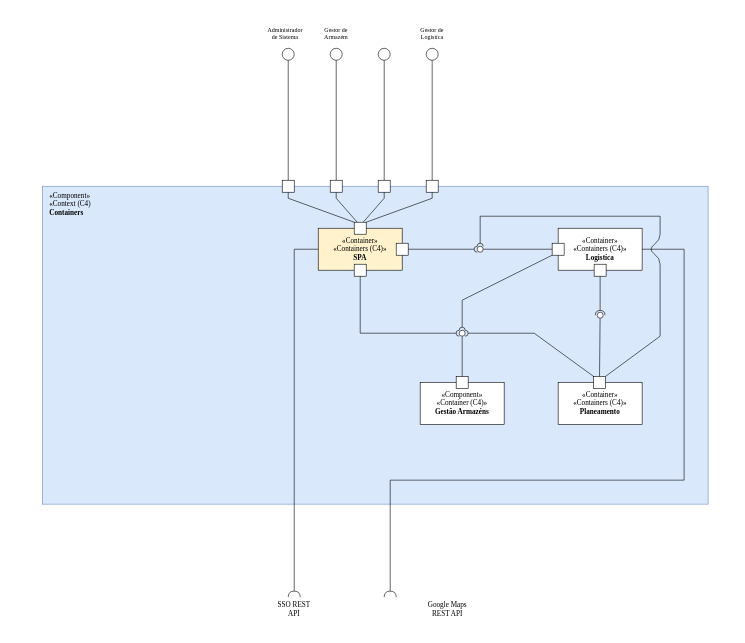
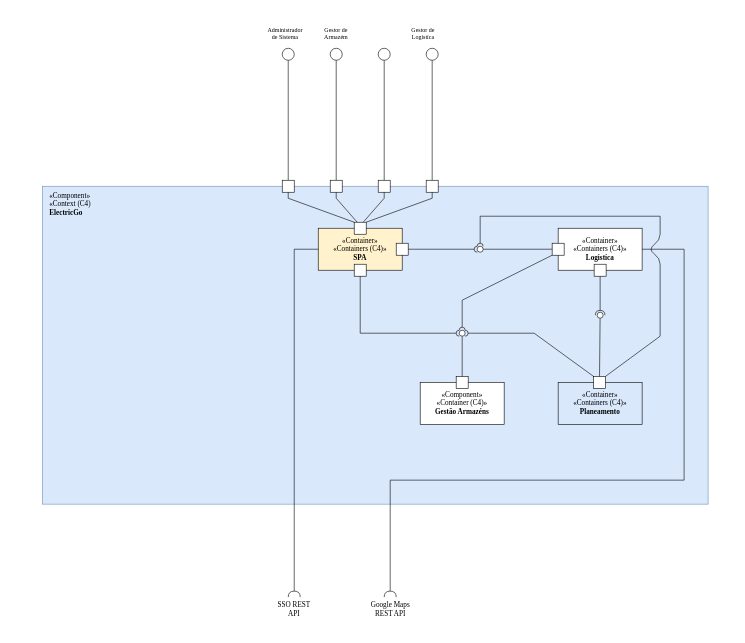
  <mxCell id="0" />
  <mxCell id="1" parent="0" />
  <mxCell id="2" value="" style="rounded=0;whiteSpace=wrap;html=1;fontFamily=Product Sans;fontSize=10;fontStyle=0;strokeColor=none;" parent="1" vertex="1"><mxGeometry x="20" y="20" width="1200" height="1030" as="geometry" /></mxCell>
  <mxCell id="3" value="" style="rounded=0;whiteSpace=wrap;html=1;connectable=0;fillColor=#dae8fc;strokeColor=#6c8ebf;" parent="1" vertex="1"><mxGeometry x="70" y="310" width="1110" height="530" as="geometry" /></mxCell>
  <mxCell id="4" value="" style="whiteSpace=wrap;html=1;aspect=fixed;" parent="1" vertex="1"><mxGeometry x="470" y="300" width="20" height="20" as="geometry" /></mxCell>
  <mxCell id="5" value="" style="whiteSpace=wrap;html=1;aspect=fixed;" parent="1" vertex="1"><mxGeometry x="550" y="300" width="20" height="20" as="geometry" /></mxCell>
  <mxCell id="6" value="" style="whiteSpace=wrap;html=1;aspect=fixed;" parent="1" vertex="1"><mxGeometry x="630" y="300" width="20" height="20" as="geometry" /></mxCell>
  <mxCell id="7" value="" style="whiteSpace=wrap;html=1;aspect=fixed;" parent="1" vertex="1"><mxGeometry x="710" y="300" width="20" height="20" as="geometry" /></mxCell>
  <mxCell id="8" value="" style="shape=requiredInterface;html=1;verticalLabelPosition=bottom;sketch=0;rotation=-90;" parent="1" vertex="1"><mxGeometry x="485" y="980" width="10" height="20" as="geometry" /></mxCell>
  <mxCell id="9" value="" style="endArrow=none;html=1;rounded=0;exitX=1;exitY=0.5;exitDx=0;exitDy=0;exitPerimeter=0;entryX=0.5;entryY=1;entryDx=0;entryDy=0;" parent="1" source="8" edge="1"><mxGeometry width="50" height="50" relative="1" as="geometry"><mxPoint x="470" y="800" as="sourcePoint" /><mxPoint x="490" y="840" as="targetPoint" /></mxGeometry></mxCell>
  <mxCell id="10" value="" style="shape=requiredInterface;html=1;verticalLabelPosition=bottom;sketch=0;rotation=-90;" parent="1" vertex="1"><mxGeometry x="645" y="980" width="10" height="20" as="geometry" /></mxCell>
  <mxCell id="11" value="" style="endArrow=none;html=1;rounded=0;exitX=1;exitY=0.5;exitDx=0;exitDy=0;exitPerimeter=0;entryX=0.5;entryY=1;entryDx=0;entryDy=0;" parent="1" source="10" edge="1"><mxGeometry width="50" height="50" relative="1" as="geometry"><mxPoint x="630" y="800" as="sourcePoint" /><mxPoint x="650" y="840" as="targetPoint" /></mxGeometry></mxCell>
  <mxCell id="12" value="&lt;font face=&quot;Product Sans&quot;&gt;SSO REST API&lt;/font&gt;" style="text;html=1;strokeColor=none;fillColor=none;align=center;verticalAlign=middle;whiteSpace=wrap;rounded=0;" parent="1" vertex="1"><mxGeometry x="460" y="1000" width="60" height="30" as="geometry" /></mxCell>
- <mxCell id="13" value="&lt;font face=&quot;Product Sans&quot;&gt;Google Maps REST API&lt;/font&gt;" style="text;html=1;strokeColor=none;fillColor=none;align=center;verticalAlign=middle;whiteSpace=wrap;rounded=0;" parent="1" vertex="1"><mxGeometry x="704.5" y="1000" width="81" height="30" as="geometry" /></mxCell>
- <mxCell id="14" value="«Component»&lt;br&gt;«Context (C4)&lt;br&gt;&lt;b&gt;Containers&lt;/b&gt;" style="text;html=1;strokeColor=none;fillColor=none;align=left;verticalAlign=middle;whiteSpace=wrap;rounded=0;fontFamily=Product Sans;" parent="1" vertex="1"><mxGeometry x="80" y="320" width="200" height="40" as="geometry" /></mxCell>
+ <mxCell id="13" value="&lt;font face=&quot;Product Sans&quot;&gt;Google Maps REST API&lt;/font&gt;" style="text;html=1;strokeColor=none;fillColor=none;align=center;verticalAlign=middle;whiteSpace=wrap;rounded=0;" parent="1" vertex="1"><mxGeometry x="609.5" y="1000" width="81" height="30" as="geometry" /></mxCell>
+ <mxCell id="14" value="«Component»&lt;br&gt;«Context (C4)&lt;br&gt;&lt;b&gt;ElectricGo&lt;/b&gt;" style="text;html=1;strokeColor=none;fillColor=none;align=left;verticalAlign=middle;whiteSpace=wrap;rounded=0;fontFamily=Product Sans;" parent="1" vertex="1"><mxGeometry x="80" y="320" width="200" height="40" as="geometry" /></mxCell>
  <mxCell id="15" value="«Container»&lt;br&gt;«Containers (C4)»&lt;br&gt;&lt;b&gt;SPA&lt;/b&gt;" style="rounded=0;whiteSpace=wrap;html=1;fontFamily=Product Sans;fillColor=#fff2cc;" parent="1" vertex="1"><mxGeometry x="530" y="380" width="140" height="70" as="geometry" /></mxCell>
  <mxCell id="16" value="" style="whiteSpace=wrap;html=1;aspect=fixed;" parent="1" vertex="1"><mxGeometry x="590" y="370" width="20" height="20" as="geometry" /></mxCell>
  <mxCell id="17" value="«Container»&lt;br&gt;«Containers (C4)»&lt;br&gt;&lt;b&gt;Logistíca&lt;/b&gt;" style="rounded=0;whiteSpace=wrap;html=1;fontFamily=Product Sans;" parent="1" vertex="1"><mxGeometry x="930" y="380" width="140" height="70" as="geometry" /></mxCell>
  <mxCell id="18" value="" style="whiteSpace=wrap;html=1;aspect=fixed;" parent="1" vertex="1"><mxGeometry x="990" y="440" width="20" height="20" as="geometry" /></mxCell>
- <mxCell id="19" value="«Container»&lt;br&gt;«Containers (C4)»&lt;br&gt;&lt;b&gt;Planeamento&lt;/b&gt;" style="rounded=0;whiteSpace=wrap;html=1;fontFamily=Product Sans;" parent="1" vertex="1"><mxGeometry x="930" y="637" width="140" height="70" as="geometry" /></mxCell>
+ <mxCell id="19" value="«Container»&lt;br&gt;«Containers (C4)»&lt;br&gt;&lt;b&gt;Planeamento&lt;/b&gt;" style="rounded=0;whiteSpace=wrap;html=1;fontFamily=Product Sans;fillColor=#dae8fc;" parent="1" vertex="1"><mxGeometry x="930" y="637" width="140" height="70" as="geometry" /></mxCell>
  <mxCell id="20" value="" style="whiteSpace=wrap;html=1;aspect=fixed;" parent="1" vertex="1"><mxGeometry x="660" y="405" width="20" height="20" as="geometry" /></mxCell>
  <mxCell id="21" value="" style="whiteSpace=wrap;html=1;aspect=fixed;" parent="1" vertex="1"><mxGeometry x="920" y="405" width="20" height="20" as="geometry" /></mxCell>
  <mxCell id="22" value="" style="whiteSpace=wrap;html=1;aspect=fixed;" parent="1" vertex="1"><mxGeometry x="989" y="627" width="20" height="20" as="geometry" /></mxCell>
  <mxCell id="23" value="" style="rounded=0;orthogonalLoop=1;jettySize=auto;html=1;endArrow=none;endFill=0;sketch=0;sourcePerimeterSpacing=0;targetPerimeterSpacing=0;fontFamily=Product Sans;exitX=0;exitY=0.5;exitDx=0;exitDy=0;" parent="1" source="21" target="25" edge="1"><mxGeometry relative="1" as="geometry"><mxPoint x="780" y="415" as="sourcePoint" /></mxGeometry></mxCell>
  <mxCell id="24" style="edgeStyle=none;rounded=0;orthogonalLoop=1;jettySize=auto;html=1;entryX=1;entryY=0.5;entryDx=0;entryDy=0;fontFamily=Product Sans;startArrow=halfCircle;startFill=0;endArrow=none;endFill=0;startSize=3;endSize=3;" parent="1" source="25" target="20" edge="1"><mxGeometry relative="1" as="geometry" /></mxCell>
  <mxCell id="25" value="" style="ellipse;whiteSpace=wrap;html=1;align=center;aspect=fixed;resizable=0;points=[];outlineConnect=0;sketch=0;fontFamily=Product Sans;" parent="1" vertex="1"><mxGeometry x="795" y="410" width="10" height="10" as="geometry" /></mxCell>
  <mxCell id="26" value="«Component»&lt;br&gt;«Container (C4)»&lt;br&gt;&lt;b&gt;Gestão Armazéns&lt;/b&gt;" style="rounded=0;whiteSpace=wrap;html=1;fontFamily=Product Sans;" parent="1" vertex="1"><mxGeometry x="700" y="637" width="140" height="70" as="geometry" /></mxCell>
  <mxCell id="27" value="" style="whiteSpace=wrap;html=1;aspect=fixed;" parent="1" vertex="1"><mxGeometry x="760" y="627" width="20" height="20" as="geometry" /></mxCell>
  <mxCell id="28" value="" style="whiteSpace=wrap;html=1;aspect=fixed;" parent="1" vertex="1"><mxGeometry x="590" y="440" width="20" height="20" as="geometry" /></mxCell>
  <mxCell id="29" value="" style="rounded=0;orthogonalLoop=1;jettySize=auto;html=1;endArrow=none;endFill=0;sketch=0;sourcePerimeterSpacing=0;targetPerimeterSpacing=0;fontFamily=Product Sans;exitX=0.5;exitY=0;exitDx=0;exitDy=0;" parent="1" source="27" target="33" edge="1"><mxGeometry relative="1" as="geometry"><mxPoint x="930" y="425" as="sourcePoint" /></mxGeometry></mxCell>
  <mxCell id="30" value="" style="edgeStyle=orthogonalEdgeStyle;rounded=0;orthogonalLoop=1;jettySize=auto;html=1;startArrow=halfCircle;startFill=0;endArrow=none;endFill=0;endSize=2;startSize=3;jumpSize=5;" parent="1" source="33" target="28" edge="1"><mxGeometry relative="1" as="geometry" /></mxCell>
  <mxCell id="31" style="rounded=0;orthogonalLoop=1;jettySize=auto;html=1;entryX=0;entryY=1;entryDx=0;entryDy=0;startArrow=halfCircle;startFill=0;endArrow=none;endFill=0;startSize=3;endSize=2;" parent="1" source="33" target="21" edge="1"><mxGeometry relative="1" as="geometry"><Array as="points"><mxPoint x="770" y="500" /></Array></mxGeometry></mxCell>
  <mxCell id="32" style="edgeStyle=none;rounded=0;jumpSize=5;orthogonalLoop=1;jettySize=auto;html=1;entryX=0;entryY=0;entryDx=0;entryDy=0;startArrow=halfCircle;startFill=0;endArrow=none;endFill=0;startSize=3;endSize=2;" parent="1" source="33" target="22" edge="1"><mxGeometry relative="1" as="geometry"><Array as="points"><mxPoint x="890" y="555" /></Array></mxGeometry></mxCell>
  <mxCell id="33" value="" style="ellipse;whiteSpace=wrap;html=1;align=center;aspect=fixed;resizable=0;points=[];outlineConnect=0;sketch=0;fontFamily=Product Sans;" parent="1" vertex="1"><mxGeometry x="765" y="550" width="10" height="10" as="geometry" /></mxCell>
  <mxCell id="34" value="" style="ellipse;whiteSpace=wrap;html=1;aspect=fixed;fontFamily=Product Sans;" parent="1" vertex="1"><mxGeometry x="470" y="80" width="20" height="20" as="geometry" /></mxCell>
  <mxCell id="35" value="" style="ellipse;whiteSpace=wrap;html=1;aspect=fixed;fontFamily=Product Sans;" parent="1" vertex="1"><mxGeometry x="550" y="80" width="20" height="20" as="geometry" /></mxCell>
  <mxCell id="36" value="" style="ellipse;whiteSpace=wrap;html=1;aspect=fixed;fontFamily=Product Sans;" parent="1" vertex="1"><mxGeometry x="630" y="80" width="20" height="20" as="geometry" /></mxCell>
  <mxCell id="37" value="" style="ellipse;whiteSpace=wrap;html=1;aspect=fixed;fontFamily=Product Sans;" parent="1" vertex="1"><mxGeometry x="710" y="80" width="20" height="20" as="geometry" /></mxCell>
  <mxCell id="38" value="" style="endArrow=none;html=1;rounded=0;fontFamily=Product Sans;exitX=0.5;exitY=0;exitDx=0;exitDy=0;entryX=0.5;entryY=1;entryDx=0;entryDy=0;" parent="1" source="4" target="34" edge="1"><mxGeometry width="50" height="50" relative="1" as="geometry"><mxPoint x="560" y="290" as="sourcePoint" /><mxPoint x="610" y="240" as="targetPoint" /></mxGeometry></mxCell>
  <mxCell id="39" value="" style="endArrow=none;html=1;rounded=0;fontFamily=Product Sans;exitX=0.5;exitY=0;exitDx=0;exitDy=0;entryX=0.5;entryY=1;entryDx=0;entryDy=0;" parent="1" source="5" target="35" edge="1"><mxGeometry width="50" height="50" relative="1" as="geometry"><mxPoint x="490" y="310" as="sourcePoint" /><mxPoint x="490" y="110" as="targetPoint" /></mxGeometry></mxCell>
  <mxCell id="40" value="" style="endArrow=none;html=1;rounded=0;fontFamily=Product Sans;exitX=0.5;exitY=0;exitDx=0;exitDy=0;entryX=0.5;entryY=1;entryDx=0;entryDy=0;" parent="1" source="6" target="36" edge="1"><mxGeometry width="50" height="50" relative="1" as="geometry"><mxPoint x="570" y="310" as="sourcePoint" /><mxPoint x="570" y="110" as="targetPoint" /></mxGeometry></mxCell>
  <mxCell id="41" value="" style="endArrow=none;html=1;rounded=0;fontFamily=Product Sans;exitX=0.5;exitY=0;exitDx=0;exitDy=0;entryX=0.5;entryY=1;entryDx=0;entryDy=0;" parent="1" source="7" target="37" edge="1"><mxGeometry width="50" height="50" relative="1" as="geometry"><mxPoint x="580" y="320" as="sourcePoint" /><mxPoint x="580" y="120" as="targetPoint" /></mxGeometry></mxCell>
  <mxCell id="42" value="Administrador de Sistema" style="text;html=1;strokeColor=none;fillColor=none;align=center;verticalAlign=middle;whiteSpace=wrap;rounded=0;fontFamily=Product Sans;fontSize=10;" parent="1" vertex="1"><mxGeometry x="440" y="40" width="70" height="30" as="geometry" /></mxCell>
  <mxCell id="43" value="Gestor de Armazém" style="text;html=1;strokeColor=none;fillColor=none;align=center;verticalAlign=middle;whiteSpace=wrap;rounded=0;fontFamily=Product Sans;fontSize=10;" parent="1" vertex="1"><mxGeometry x="525" y="40" width="70" height="30" as="geometry" /></mxCell>
- <mxCell id="44" value="Gestor de Logistíca" style="text;html=1;strokeColor=none;fillColor=none;align=center;verticalAlign=middle;whiteSpace=wrap;rounded=0;fontFamily=Product Sans;fontSize=10;" parent="1" vertex="1"><mxGeometry x="685" y="40" width="70" height="30" as="geometry" /></mxCell>
+ <mxCell id="44" value="Gestor de Logistíca" style="text;html=1;strokeColor=none;fillColor=none;align=center;verticalAlign=middle;whiteSpace=wrap;rounded=0;fontFamily=Product Sans;fontSize=10;" parent="1" vertex="1"><mxGeometry x="670" y="40" width="70" height="30" as="geometry" /></mxCell>
  <mxCell id="45" value="" style="endArrow=none;html=1;rounded=0;fontFamily=Product Sans;fontSize=10;entryX=0;entryY=0.5;entryDx=0;entryDy=0;" parent="1" target="15" edge="1"><mxGeometry width="50" height="50" relative="1" as="geometry"><mxPoint x="490" y="840" as="sourcePoint" /><mxPoint x="210" y="450" as="targetPoint" /><Array as="points"><mxPoint x="490" y="415" /></Array></mxGeometry></mxCell>
  <mxCell id="46" value="" style="endArrow=none;html=1;rounded=0;fontFamily=Product Sans;fontSize=10;entryX=0.5;entryY=1;entryDx=0;entryDy=0;exitX=0;exitY=0;exitDx=0;exitDy=0;" parent="1" source="16" target="4" edge="1"><mxGeometry width="50" height="50" relative="1" as="geometry"><mxPoint x="660" y="390" as="sourcePoint" /><mxPoint x="710" y="340" as="targetPoint" /><Array as="points"><mxPoint x="480" y="330" /></Array></mxGeometry></mxCell>
  <mxCell id="47" value="" style="endArrow=none;html=1;rounded=0;fontFamily=Product Sans;fontSize=10;entryX=0.5;entryY=1;entryDx=0;entryDy=0;exitX=0.25;exitY=0;exitDx=0;exitDy=0;" parent="1" source="16" target="5" edge="1"><mxGeometry width="50" height="50" relative="1" as="geometry"><mxPoint x="580" y="390" as="sourcePoint" /><mxPoint x="630" y="340" as="targetPoint" /><Array as="points"><mxPoint x="560" y="330" /></Array></mxGeometry></mxCell>
  <mxCell id="48" value="" style="endArrow=none;html=1;rounded=0;fontFamily=Product Sans;fontSize=10;entryX=0.5;entryY=1;entryDx=0;entryDy=0;exitX=0.75;exitY=0;exitDx=0;exitDy=0;" parent="1" source="16" target="6" edge="1"><mxGeometry width="50" height="50" relative="1" as="geometry"><mxPoint x="580" y="390" as="sourcePoint" /><mxPoint x="630" y="340" as="targetPoint" /><Array as="points"><mxPoint x="640" y="330" /></Array></mxGeometry></mxCell>
  <mxCell id="49" value="" style="endArrow=none;html=1;rounded=0;fontFamily=Product Sans;fontSize=10;entryX=0.5;entryY=1;entryDx=0;entryDy=0;exitX=1;exitY=0;exitDx=0;exitDy=0;" parent="1" source="16" target="7" edge="1"><mxGeometry width="50" height="50" relative="1" as="geometry"><mxPoint x="580" y="390" as="sourcePoint" /><mxPoint x="630" y="340" as="targetPoint" /><Array as="points"><mxPoint x="720" y="330" /></Array></mxGeometry></mxCell>
  <mxCell id="50" value="" style="endArrow=none;html=1;rounded=0;fontFamily=Product Sans;fontSize=10;entryX=1;entryY=0.5;entryDx=0;entryDy=0;" parent="1" target="17" edge="1"><mxGeometry width="50" height="50" relative="1" as="geometry"><mxPoint x="650" y="840" as="sourcePoint" /><mxPoint x="580" y="790" as="targetPoint" /><Array as="points"><mxPoint x="650" y="800" /><mxPoint x="1140" y="800" /><mxPoint x="1140" y="415" /></Array></mxGeometry></mxCell>
  <mxCell id="51" value="" style="rounded=0;orthogonalLoop=1;jettySize=auto;html=1;endArrow=none;endFill=0;sketch=0;sourcePerimeterSpacing=0;targetPerimeterSpacing=0;startSize=3;endSize=2;jumpSize=5;exitX=0.5;exitY=0;exitDx=0;exitDy=0;" parent="1" source="22" target="53" edge="1"><mxGeometry relative="1" as="geometry"><mxPoint x="990" y="535" as="sourcePoint" /></mxGeometry></mxCell>
  <mxCell id="52" value="" style="rounded=0;orthogonalLoop=1;jettySize=auto;html=1;endArrow=halfCircle;endFill=0;entryX=0.5;entryY=0.5;endSize=6;strokeWidth=1;sketch=0;jumpSize=5;exitX=0.5;exitY=1;exitDx=0;exitDy=0;" parent="1" source="18" target="53" edge="1"><mxGeometry relative="1" as="geometry"><mxPoint x="1030" y="535" as="sourcePoint" /></mxGeometry></mxCell>
  <mxCell id="53" value="" style="ellipse;whiteSpace=wrap;html=1;align=center;aspect=fixed;resizable=0;points=[];outlineConnect=0;sketch=0;" parent="1" vertex="1"><mxGeometry x="995" y="520" width="10" height="10" as="geometry" /></mxCell>
  <mxCell id="54" value="" style="curved=1;endArrow=none;html=1;rounded=0;fontFamily=Product Sans;startSize=3;endSize=3;endFill=0;" parent="1" edge="1"><mxGeometry width="50" height="50" relative="1" as="geometry"><mxPoint x="1100" y="440" as="sourcePoint" /><mxPoint x="1100" y="390" as="targetPoint" /><Array as="points"><mxPoint x="1100" y="430" /><mxPoint x="1080" y="415" /><mxPoint x="1100" y="400" /></Array></mxGeometry></mxCell>
  <mxCell id="55" value="" style="endArrow=none;html=1;rounded=0;fontFamily=Product Sans;startSize=3;endSize=3;exitX=1;exitY=0;exitDx=0;exitDy=0;" parent="1" source="22" edge="1"><mxGeometry width="50" height="50" relative="1" as="geometry"><mxPoint x="1090" y="670" as="sourcePoint" /><mxPoint x="1100" y="440" as="targetPoint" /><Array as="points"><mxPoint x="1100" y="560" /></Array></mxGeometry></mxCell>
  <mxCell id="56" value="" style="endArrow=none;html=1;rounded=0;fontFamily=Product Sans;startSize=3;endSize=3;startArrow=halfCircle;startFill=0;" parent="1" edge="1"><mxGeometry width="50" height="50" relative="1" as="geometry"><mxPoint x="800" y="410" as="sourcePoint" /><mxPoint x="1100" y="390" as="targetPoint" /><Array as="points"><mxPoint x="800" y="360" /><mxPoint x="1100" y="360" /></Array></mxGeometry></mxCell>
